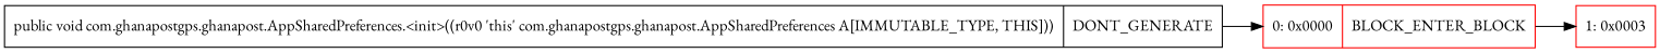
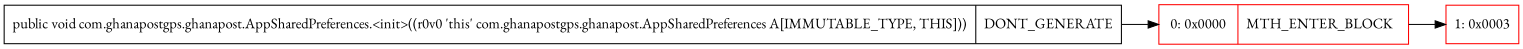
  digraph {
    rankdir=LR
    fontname="EB Garamond"
    node [color=red shape=record fontname="EB Garamond"]
    edge [fontname="EB Garamond"]
-   n1 [label="{0\:\ 0x0000|BLOCK_ENTER_BLOCK\l}"]
+   n1 [label="{0\:\ 0x0000|MTH_ENTER_BLOCK\l}"]
    n2 [label="{1\:\ 0x0003}"]
    n3 [label="{public void com.ghanapostgps.ghanapost.AppSharedPreferences.\<init\>((r0v0 'this' com.ghanapostgps.ghanapost.AppSharedPreferences A[IMMUTABLE_TYPE, THIS]))  | DONT_GENERATE\l}" color=""]
    subgraph cluster_1 {
      label="R(0)"
    }
    n1 -> n2
    n3 -> n1
  }
